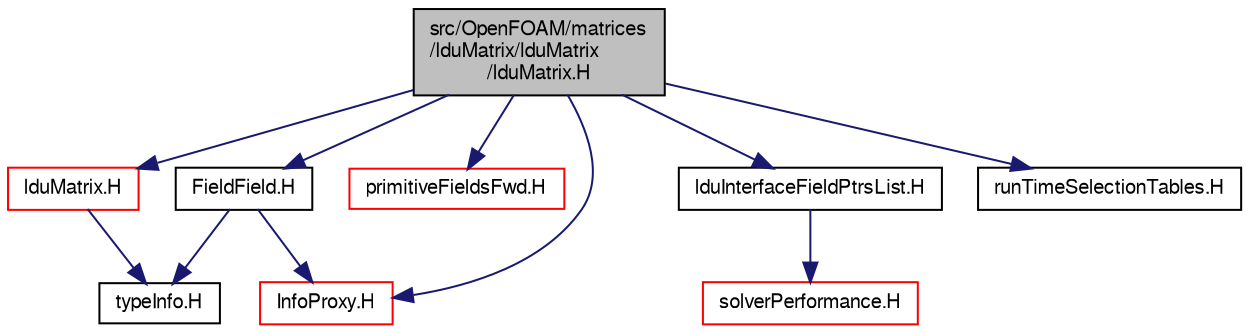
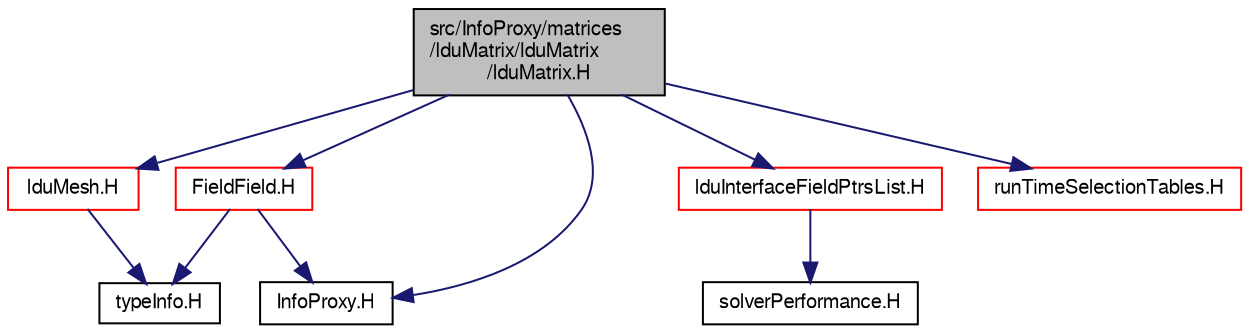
  digraph {
    node [color=red fontname=FreeSans fontsize=10 shape=record]
    edge [color=midnightblue fontname=FreeSans fontsize=10 labelfontname=FreeSans labelfontsize=10 style=solid]
-   n1 [color=black fillcolor=grey75 fontcolor=black height=0.2 label="src/OpenFOAM/matrices\l/lduMatrix/lduMatrix\l/lduMatrix.H" style=filled width=0.4]
-   n2 [height=0.2 label="lduMatrix.H" width=0.4]
-   n3 [height=0.2 label="InfoProxy.H" width=0.4]
-   n4 [height=0.2 label="primitiveFieldsFwd.H" width=0.4]
-   n5 [color=black height=0.2 label="FieldField.H" width=0.4]
-   n6 [color=black height=0.2 label="lduInterfaceFieldPtrsList.H" width=0.4]
-   n7 [color=black height=0.2 label="runTimeSelectionTables.H" width=0.4]
+   n1 [color=black fillcolor=grey75 fontcolor=black height=0.2 label="src/InfoProxy/matrices\l/lduMatrix/lduMatrix\l/lduMatrix.H" style=filled width=0.4]
+   n2 [height=0.2 label="lduMesh.H" width=0.4]
+   n3 [color=black height=0.2 label="InfoProxy.H" width=0.4]
+   n5 [height=0.2 label="FieldField.H" width=0.4]
+   n6 [height=0.2 label="lduInterfaceFieldPtrsList.H" width=0.4]
+   n7 [height=0.2 label="runTimeSelectionTables.H" width=0.4]
    n8 [color=black height=0.2 label="typeInfo.H" width=0.4]
-   n9 [height=0.2 label="solverPerformance.H" width=0.4]
+   n9 [color=black height=0.2 label="solverPerformance.H" width=0.4]
    n1 -> n2
    n1 -> n3
-   n1 -> n4
    n1 -> n5
    n1 -> n6
    n1 -> n7
    n2 -> n8
    n5 -> n3
    n5 -> n8
    n6 -> n9
  }
